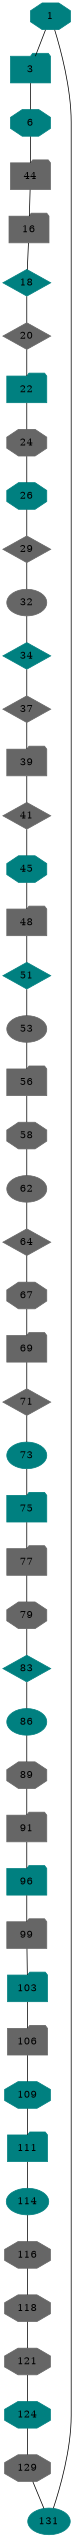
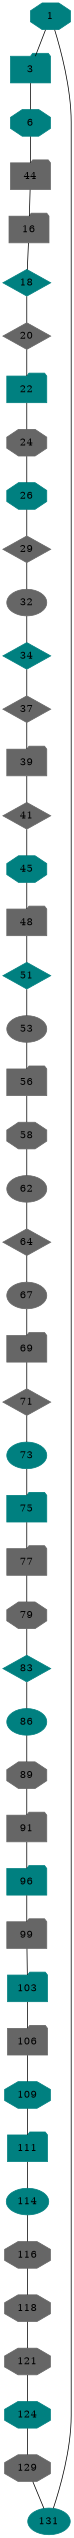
  graph {
    node [color=gray40 shape=folder style=filled]
    1 [color=teal shape=octagon super="+132+2"]
    3 [color=teal super="+4"]
    131 [color=teal shape=ellipse]
    6 [color=teal shape=octagon super="+7"]
    n5 [label=44 super="+15"]
    16 [super="+17"]
    18 [color=teal shape=diamond super="+19"]
    20 [shape=diamond super="+21"]
    22 [color=teal super="+23"]
    24 [shape=octagon super="+25"]
    26 [color=teal shape=octagon super="+27"]
    29 [shape=diamond super="+30"]
    32 [shape=ellipse super="+33"]
    34 [color=teal shape=diamond super="+35"]
    37 [shape=diamond super="+38"]
    39 [super="+40"]
    n17 [label=41 shape=diamond super="+44"]
    45 [color=teal shape=octagon super="+46"]
    48 [super="+49"]
    51 [color=teal shape=diamond super="+52"]
    53 [shape=ellipse super="+54"]
    56 [super="+57"]
    58 [shape=octagon super="+59"]
    62 [shape=ellipse super="+63"]
    64 [shape=diamond super="+65"]
-   67 [shape=octagon super="+68"]
+   67 [shape=ellipse super="+68"]
    69 [super="+70"]
    71 [shape=diamond super="+72"]
    73 [color=teal shape=ellipse super="+74"]
    75 [color=teal super="+76"]
    77 [super="+78"]
    79 [shape=octagon super="+80"]
    83 [color=teal shape=diamond super="+84"]
    86 [color=teal shape=ellipse super="+87"]
    89 [shape=octagon super="+90"]
    91 [super="+92"]
    96 [color=teal super="+97"]
    99 [super="+100"]
    103 [color=teal super="+104"]
    106 [super="+107"]
    109 [color=teal shape=octagon super="+110"]
    111 [color=teal super="+112"]
    114 [color=teal shape=ellipse super="+115"]
    116 [shape=octagon super="+117"]
    118 [shape=octagon super="+119"]
    121 [shape=octagon super="+122"]
    124 [color=teal shape=octagon super="+125"]
    129 [shape=octagon super="+130"]
    1 -- 3
    1 -- 131
    3 -- 6
    6 -- n5
    n5 -- 16
    16 -- 18
    18 -- 20
    20 -- 22
    22 -- 24
    24 -- 26
    26 -- 29
    29 -- 32
    32 -- 34
    34 -- 37
    37 -- 39
    39 -- n17
    n17 -- 45
    45 -- 48
    48 -- 51
    51 -- 53
    53 -- 56
    56 -- 58
    58 -- 62
    62 -- 64
    64 -- 67
    67 -- 69
    69 -- 71
    71 -- 73
    73 -- 75
    75 -- 77
    77 -- 79
    79 -- 83
    83 -- 86
    86 -- 89
    89 -- 91
    91 -- 96
    96 -- 99
    99 -- 103
    103 -- 106
    106 -- 109
    109 -- 111
    111 -- 114
    114 -- 116
    116 -- 118
    118 -- 121
    121 -- 124
    124 -- 129
    129 -- 131
  }
